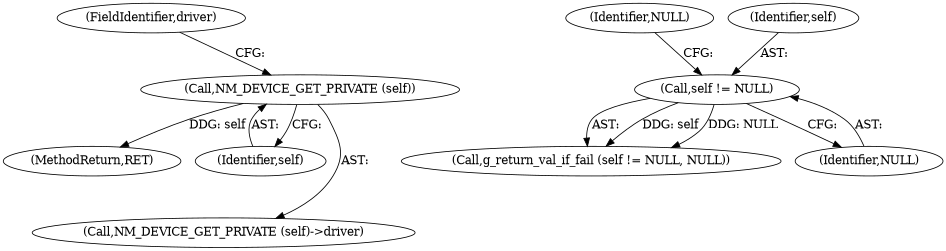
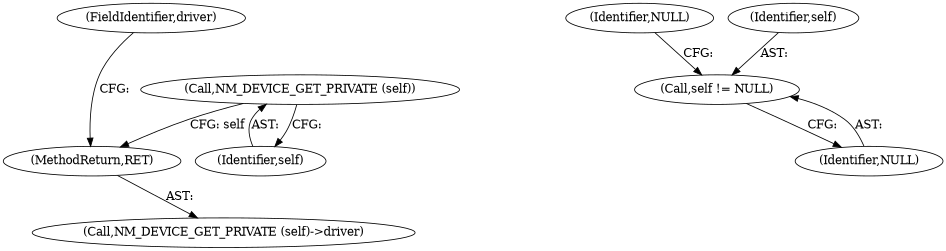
  digraph {
    n1 [label="(Call,NM_DEVICE_GET_PRIVATE (self))"]
    n2 [label="(Call,NM_DEVICE_GET_PRIVATE (self)->driver)"]
    n3 [label="(MethodReturn,RET)"]
    n4 [label="(Identifier,self)"]
    n5 [label="(Call,self != NULL)"]
-   n6 [label="(Call,g_return_val_if_fail (self != NULL, NULL))"]
    n7 [label="(Identifier,NULL)"]
    n8 [label="(Identifier,NULL)"]
    n9 [label="(Identifier,self)"]
    n10 [label="(FieldIdentifier,driver)"]
-   n1 -> n2 [label="AST: "]
-   n1 -> n3 [label="DDG: self"]
+   n3 -> n2 [label="AST: "]
+   n1 -> n3 [label="CFG: self"]
    n1 -> n4 [label="CFG: "]
    n4 -> n1 [label="AST: "]
-   n5 -> n6 [label="AST: "]
-   n5 -> n6 [label="DDG: self"]
-   n5 -> n6 [label="DDG: NULL"]
    n5 -> n7 [label="CFG: "]
    n7 -> n5 [label="AST: "]
    n8 -> n5 [label="CFG: "]
    n9 -> n5 [label="AST: "]
-   n10 -> n1 [label="CFG: "]
+   n10 -> n3 [label="CFG: "]
  }
